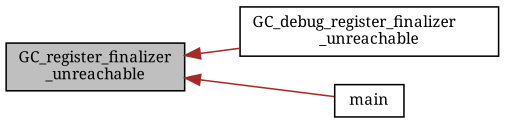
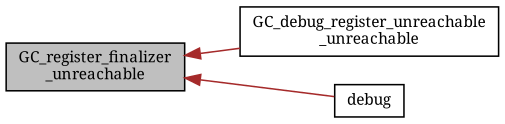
  digraph {
    fontname="Noto Serif"
    rankdir=LR
    node [color=black fillcolor=white fontname="Noto Serif" fontsize=10 shape=record style=filled]
    edge [color=brown dir=back fontname="Noto Serif" fontsize=10 labelfontname=Helvetica labelfontsize=10 style=solid]
    n1 [fillcolor=grey75 fontcolor=black height=0.2 label="GC_register_finalizer\l_unreachable" width=0.4]
-   n2 [height=0.2 label="GC_debug_register_finalizer\l_unreachable" width=0.4]
-   n3 [height=0.2 label=main width=0.4]
+   n2 [height=0.2 label="GC_debug_register_unreachable\l_unreachable" width=0.4]
+   n3 [height=0.2 label=debug width=0.4]
    n1 -> n2
    n1 -> n3
  }
